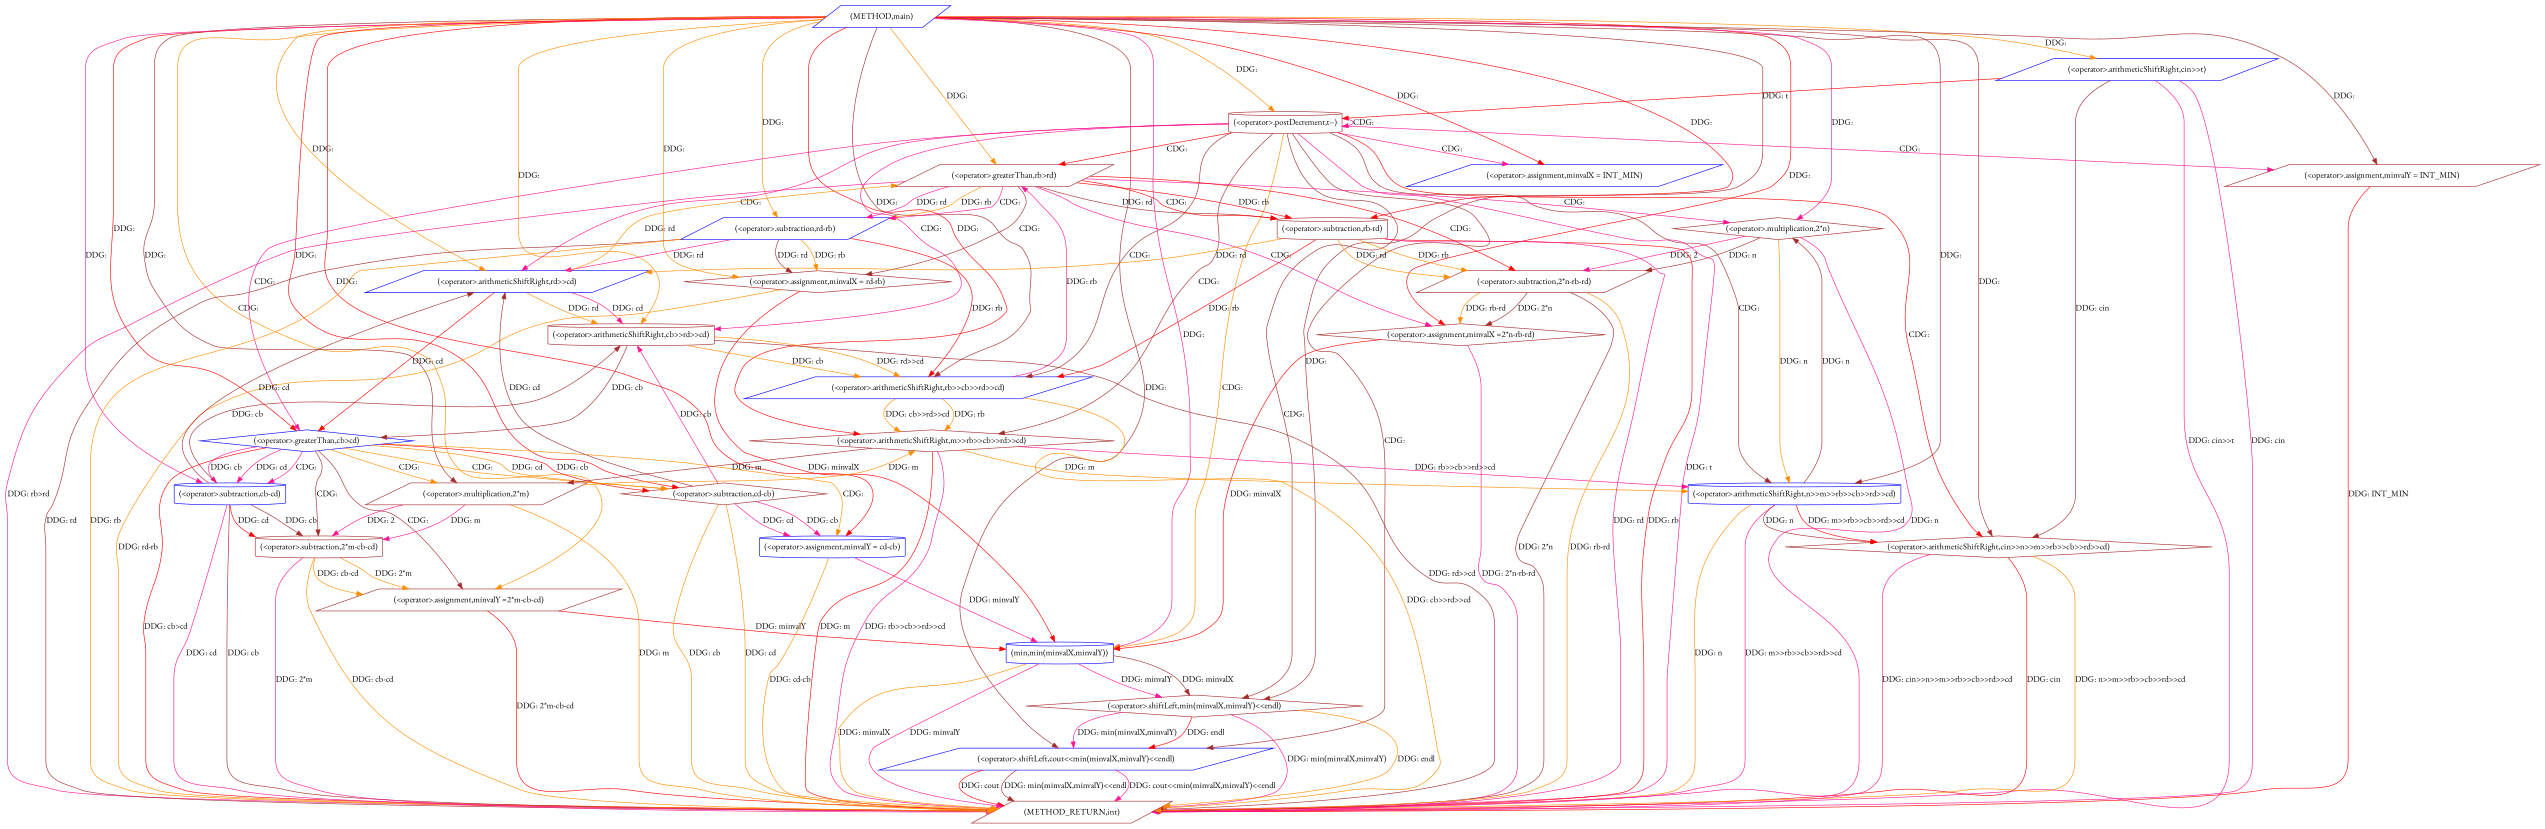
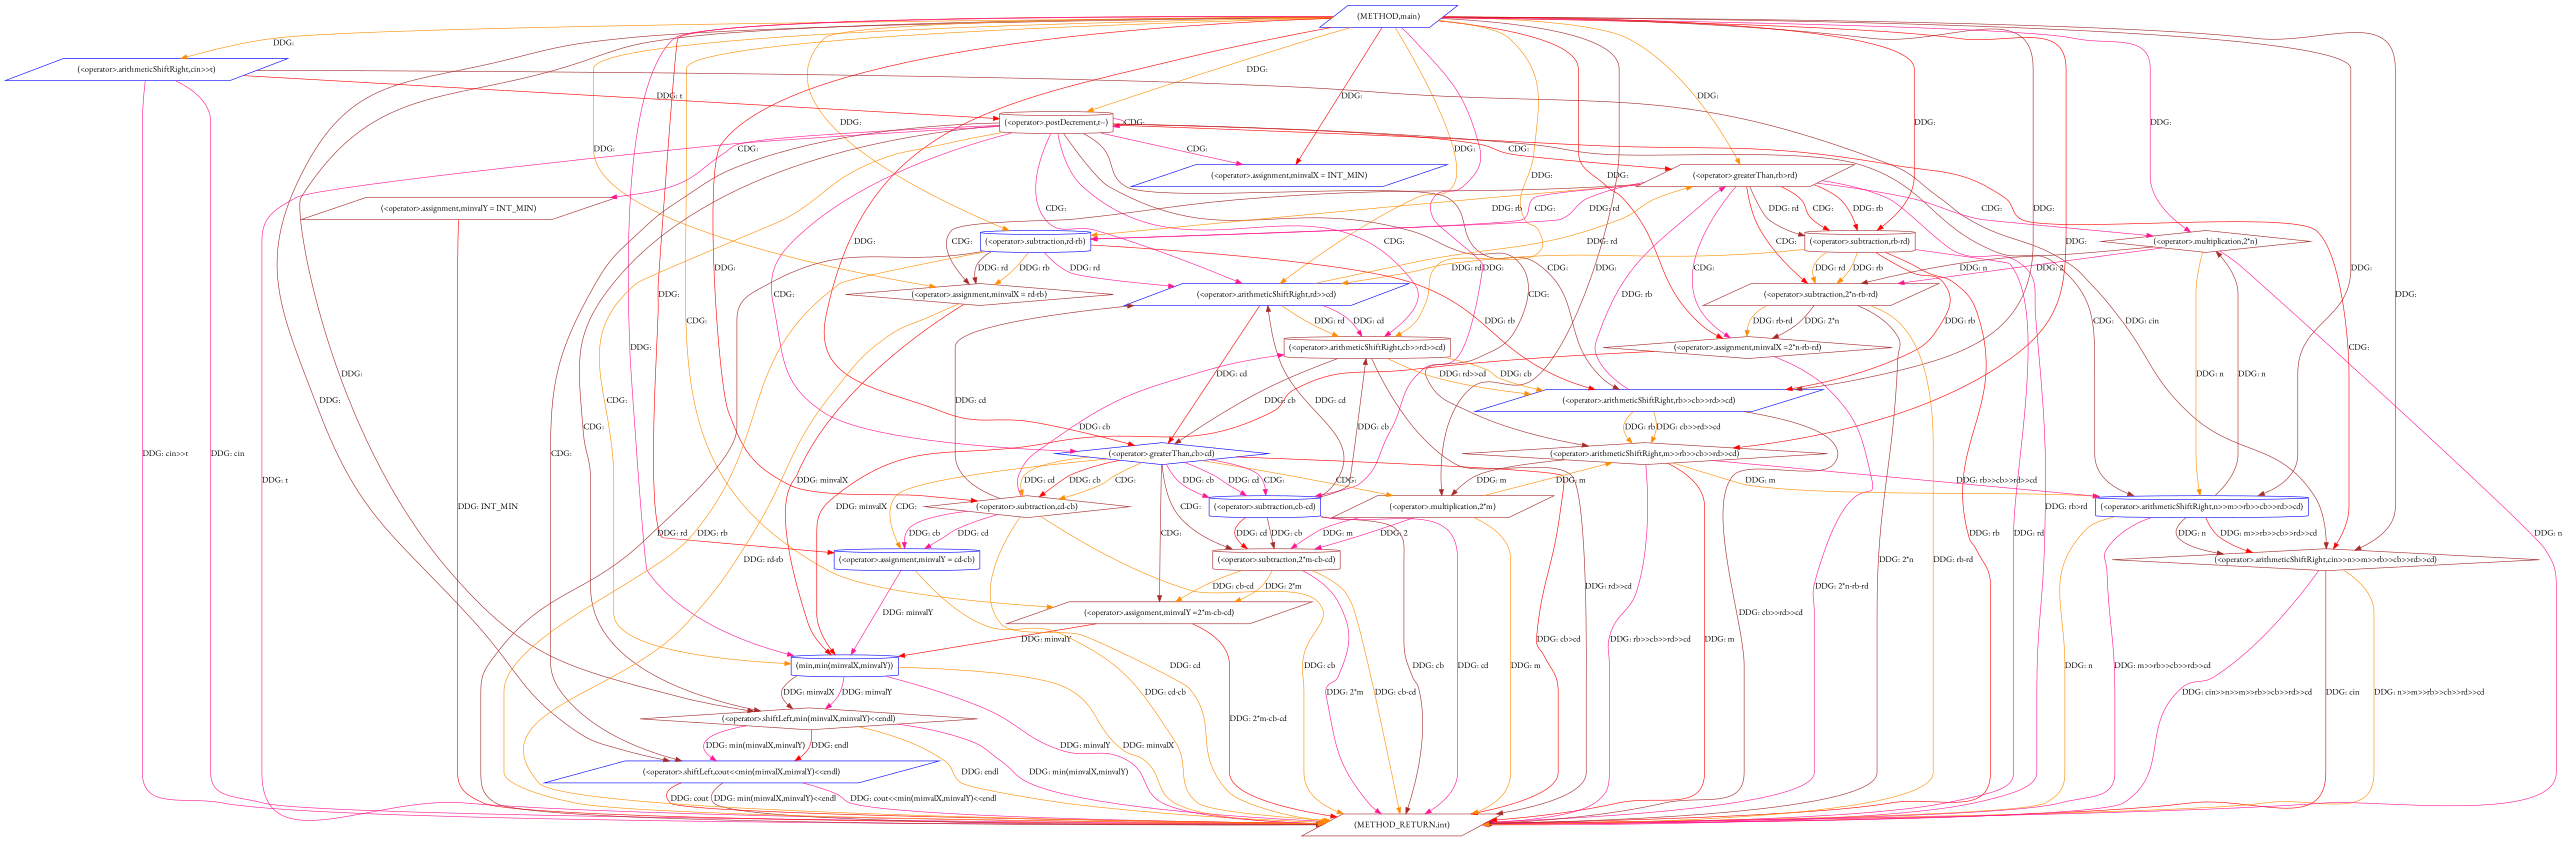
  digraph {
    fontname="EB Garamond"
    node [color=brown fontname="EB Garamond" shape=parallelogram]
    edge [color=deeppink fontname="EB Garamond"]
    n1 [color=blue label="(METHOD,main)"]
    n2 [color=blue label="(<operator>.arithmeticShiftRight,cin>>t)"]
    n3 [label="(<operator>.postDecrement,t--)" shape=cylinder]
    n4 [label="(<operator>.arithmeticShiftRight,cin>>n>>m>>rb>>cb>>rd>>cd)" shape=diamond]
    n5 [color=blue label="(<operator>.assignment,minvalX = INT_MIN)"]
    n6 [label="(<operator>.assignment,minvalY = INT_MIN)"]
    n7 [color=blue label="(<operator>.shiftLeft,cout<<min(minvalX,minvalY)<<endl)"]
    n8 [label="(<operator>.greaterThan,rb>rd)"]
    n9 [color=blue label="(<operator>.greaterThan,cb>cd)" shape=diamond]
    n10 [color=blue label="(<operator>.arithmeticShiftRight,n>>m>>rb>>cb>>rd>>cd)" shape=cylinder]
    n11 [label="(<operator>.assignment,minvalX =2*n-rb-rd)" shape=diamond]
    n12 [label="(<operator>.assignment,minvalY =2*m-cb-cd)"]
    n13 [label="(<operator>.shiftLeft,min(minvalX,minvalY)<<endl)" shape=diamond]
    n14 [label="(<operator>.arithmeticShiftRight,m>>rb>>cb>>rd>>cd)" shape=diamond]
    n15 [label="(<operator>.assignment,minvalX = rd-rb)" shape=diamond]
    n16 [color=blue label="(<operator>.assignment,minvalY = cd-cb)" shape=cylinder]
    n17 [color=blue label="(min,min(minvalX,minvalY))" shape=cylinder]
    n18 [color=blue label="(<operator>.arithmeticShiftRight,rb>>cb>>rd>>cd)"]
    n19 [label="(<operator>.arithmeticShiftRight,cb>>rd>>cd)" shape=cylinder]
    n20 [label="(<operator>.multiplication,2*n)" shape=diamond]
    n21 [label="(<operator>.subtraction,rb-rd)" shape=cylinder]
-   n22 [color=blue label="(<operator>.subtraction,rd-rb)"]
+   n22 [color=blue label="(<operator>.subtraction,rd-rb)" shape=cylinder]
    n23 [label="(<operator>.multiplication,2*m)"]
    n24 [color=blue label="(<operator>.subtraction,cb-cd)" shape=cylinder]
    n25 [label="(<operator>.subtraction,cd-cb)" shape=diamond]
    n26 [color=blue label="(<operator>.arithmeticShiftRight,rd>>cd)"]
    n27 [label="(METHOD_RETURN,int)"]
    n28 [label="(<operator>.subtraction,2*n-rb-rd)"]
    n29 [label="(<operator>.subtraction,2*m-cb-cd)" shape=cylinder]
    n1 -> n2 [color=darkorange label="DDG: "]
    n1 -> n3 [color=darkorange label="DDG: "]
    n1 -> n4 [color=brown label="DDG: "]
    n1 -> n5 [color=red label="DDG: "]
-   n1 -> n6 [color=brown label="DDG: "]
    n1 -> n7 [color=brown label="DDG: "]
    n1 -> n8 [color=darkorange label="DDG: "]
    n1 -> n9 [color=red label="DDG: "]
    n1 -> n10 [color=brown label="DDG: "]
    n1 -> n11 [color=red label="DDG: "]
    n1 -> n12 [color=darkorange label="CDG: "]
    n1 -> n13 [color=brown label="DDG: "]
    n1 -> n14 [color=red label="DDG: "]
    n1 -> n15 [color=darkorange label="DDG: "]
    n1 -> n16 [color=red label="DDG: "]
    n1 -> n17 [label="DDG: "]
    n1 -> n18 [color=brown label="DDG: "]
    n1 -> n19 [color=darkorange label="DDG: "]
    n1 -> n20 [label="DDG: "]
    n1 -> n21 [color=red label="DDG: "]
    n1 -> n22 [color=darkorange label="DDG: "]
    n1 -> n23 [color=brown label="DDG: "]
    n1 -> n24 [label="DDG: "]
    n1 -> n25 [color=red label="DDG: "]
    n1 -> n26 [color=darkorange label="DDG: "]
    n2 -> n3 [color=red label="DDG: t"]
    n2 -> n4 [color=brown label="DDG: cin"]
    n2 -> n27 [label="DDG: cin"]
    n2 -> n27 [label="DDG: cin>>t"]
    n3 -> n3 [label="CDG: "]
    n3 -> n4 [color=red label="CDG: "]
    n3 -> n5 [label="CDG: "]
    n3 -> n6 [label="CDG: "]
    n3 -> n7 [color=brown label="CDG: "]
    n3 -> n8 [color=red label="CDG: "]
    n3 -> n9 [label="CDG: "]
    n3 -> n10 [color=brown label="CDG: "]
    n3 -> n13 [color=brown label="CDG: "]
    n3 -> n14 [color=brown label="CDG: "]
    n3 -> n17 [color=darkorange label="CDG: "]
    n3 -> n18 [color=brown label="CDG: "]
    n3 -> n19 [label="CDG: "]
    n3 -> n26 [label="CDG: "]
    n3 -> n27 [label="DDG: t"]
    n4 -> n27 [color=red label="DDG: cin"]
    n4 -> n27 [color=darkorange label="DDG: n>>m>>rb>>cb>>rd>>cd"]
    n4 -> n27 [label="DDG: cin>>n>>m>>rb>>cb>>rd>>cd"]
    n6 -> n27 [color=red label="DDG: INT_MIN"]
    n7 -> n27 [color=brown label="DDG: min(minvalX,minvalY)<<endl"]
    n7 -> n27 [label="DDG: cout<<min(minvalX,minvalY)<<endl"]
    n7 -> n27 [color=red label="DDG: cout"]
    n8 -> n11 [label="CDG: "]
    n8 -> n15 [color=brown label="CDG: "]
    n8 -> n20 [label="CDG: "]
    n8 -> n21 [color=red label="DDG: rb"]
    n8 -> n21 [color=brown label="DDG: rd"]
    n8 -> n21 [color=red label="CDG: "]
    n8 -> n22 [label="DDG: rd"]
    n8 -> n22 [color=darkorange label="DDG: rb"]
    n8 -> n22 [label="CDG: "]
    n8 -> n27 [label="DDG: rb>rd"]
    n8 -> n28 [color=red label="CDG: "]
    n9 -> n12 [color=brown label="CDG: "]
    n9 -> n16 [color=darkorange label="CDG: "]
    n9 -> n23 [color=darkorange label="CDG: "]
    n9 -> n24 [label="DDG: cb"]
    n9 -> n24 [label="DDG: cd"]
    n9 -> n24 [label="CDG: "]
    n9 -> n25 [color=darkorange label="DDG: cd"]
    n9 -> n25 [color=red label="DDG: cb"]
    n9 -> n25 [color=darkorange label="CDG: "]
    n9 -> n27 [color=red label="DDG: cb>cd"]
    n9 -> n29 [color=brown label="CDG: "]
    n10 -> n4 [color=brown label="DDG: n"]
    n10 -> n4 [color=red label="DDG: m>>rb>>cb>>rd>>cd"]
    n10 -> n20 [color=brown label="DDG: n"]
    n10 -> n27 [color=darkorange label="DDG: n"]
    n10 -> n27 [label="DDG: m>>rb>>cb>>rd>>cd"]
    n11 -> n17 [color=red label="DDG: minvalX"]
    n11 -> n27 [label="DDG: 2*n-rb-rd"]
    n12 -> n17 [color=red label="DDG: minvalY"]
    n12 -> n27 [color=red label="DDG: 2*m-cb-cd"]
    n13 -> n7 [color=red label="DDG: endl"]
    n13 -> n7 [label="DDG: min(minvalX,minvalY)"]
    n13 -> n27 [label="DDG: min(minvalX,minvalY)"]
    n13 -> n27 [color=darkorange label="DDG: endl"]
    n14 -> n10 [color=darkorange label="DDG: m"]
    n14 -> n10 [label="DDG: rb>>cb>>rd>>cd"]
    n14 -> n23 [color=brown label="DDG: m"]
    n14 -> n27 [color=red label="DDG: m"]
    n14 -> n27 [label="DDG: rb>>cb>>rd>>cd"]
    n15 -> n17 [color=red label="DDG: minvalX"]
    n15 -> n27 [color=darkorange label="DDG: rd-rb"]
    n16 -> n17 [label="DDG: minvalY"]
    n16 -> n27 [color=darkorange label="DDG: cd-cb"]
    n17 -> n13 [label="DDG: minvalY"]
    n17 -> n13 [color=brown label="DDG: minvalX"]
    n17 -> n27 [color=darkorange label="DDG: minvalX"]
    n17 -> n27 [label="DDG: minvalY"]
    n18 -> n8 [label="DDG: rb"]
    n18 -> n14 [color=darkorange label="DDG: rb"]
    n18 -> n14 [color=darkorange label="DDG: cb>>rd>>cd"]
-   n18 -> n27 [color=darkorange label="DDG: cb>>rd>>cd"]
+   n18 -> n27 [color=brown label="DDG: cb>>rd>>cd"]
    n19 -> n9 [color=brown label="DDG: cb"]
    n19 -> n18 [color=darkorange label="DDG: rd>>cd"]
    n19 -> n18 [color=darkorange label="DDG: cb"]
    n19 -> n27 [color=brown label="DDG: rd>>cd"]
    n20 -> n10 [color=darkorange label="DDG: n"]
    n20 -> n27 [label="DDG: n"]
    n20 -> n28 [label="DDG: 2"]
    n20 -> n28 [color=brown label="DDG: n"]
    n21 -> n18 [color=red label="DDG: rb"]
    n21 -> n26 [color=darkorange label="DDG: rd"]
    n21 -> n27 [color=red label="DDG: rb"]
    n21 -> n27 [label="DDG: rd"]
    n21 -> n28 [color=darkorange label="DDG: rb"]
    n21 -> n28 [color=darkorange label="DDG: rd"]
    n22 -> n15 [color=darkorange label="DDG: rb"]
    n22 -> n15 [color=brown label="DDG: rd"]
    n22 -> n18 [color=red label="DDG: rb"]
    n22 -> n26 [label="DDG: rd"]
    n22 -> n27 [color=brown label="DDG: rd"]
    n22 -> n27 [color=darkorange label="DDG: rb"]
    n23 -> n14 [color=darkorange label="DDG: m"]
    n23 -> n27 [color=darkorange label="DDG: m"]
    n23 -> n29 [label="DDG: m"]
    n23 -> n29 [label="DDG: 2"]
    n24 -> n19 [color=brown label="DDG: cb"]
    n24 -> n26 [color=brown label="DDG: cd"]
    n24 -> n27 [color=brown label="DDG: cb"]
    n24 -> n27 [label="DDG: cd"]
    n24 -> n29 [color=brown label="DDG: cb"]
    n24 -> n29 [color=red label="DDG: cd"]
    n25 -> n16 [label="DDG: cd"]
    n25 -> n16 [label="DDG: cb"]
    n25 -> n19 [label="DDG: cb"]
    n25 -> n26 [color=brown label="DDG: cd"]
    n25 -> n27 [color=darkorange label="DDG: cd"]
    n25 -> n27 [color=darkorange label="DDG: cb"]
    n26 -> n8 [color=darkorange label="DDG: rd"]
    n26 -> n9 [color=red label="DDG: cd"]
    n26 -> n19 [color=darkorange label="DDG: rd"]
    n26 -> n19 [label="DDG: cd"]
    n28 -> n11 [color=brown label="DDG: 2*n"]
    n28 -> n11 [color=darkorange label="DDG: rb-rd"]
    n28 -> n27 [color=brown label="DDG: 2*n"]
    n28 -> n27 [color=darkorange label="DDG: rb-rd"]
    n29 -> n12 [color=darkorange label="DDG: 2*m"]
    n29 -> n12 [color=darkorange label="DDG: cb-cd"]
    n29 -> n27 [label="DDG: 2*m"]
    n29 -> n27 [color=darkorange label="DDG: cb-cd"]
  }
